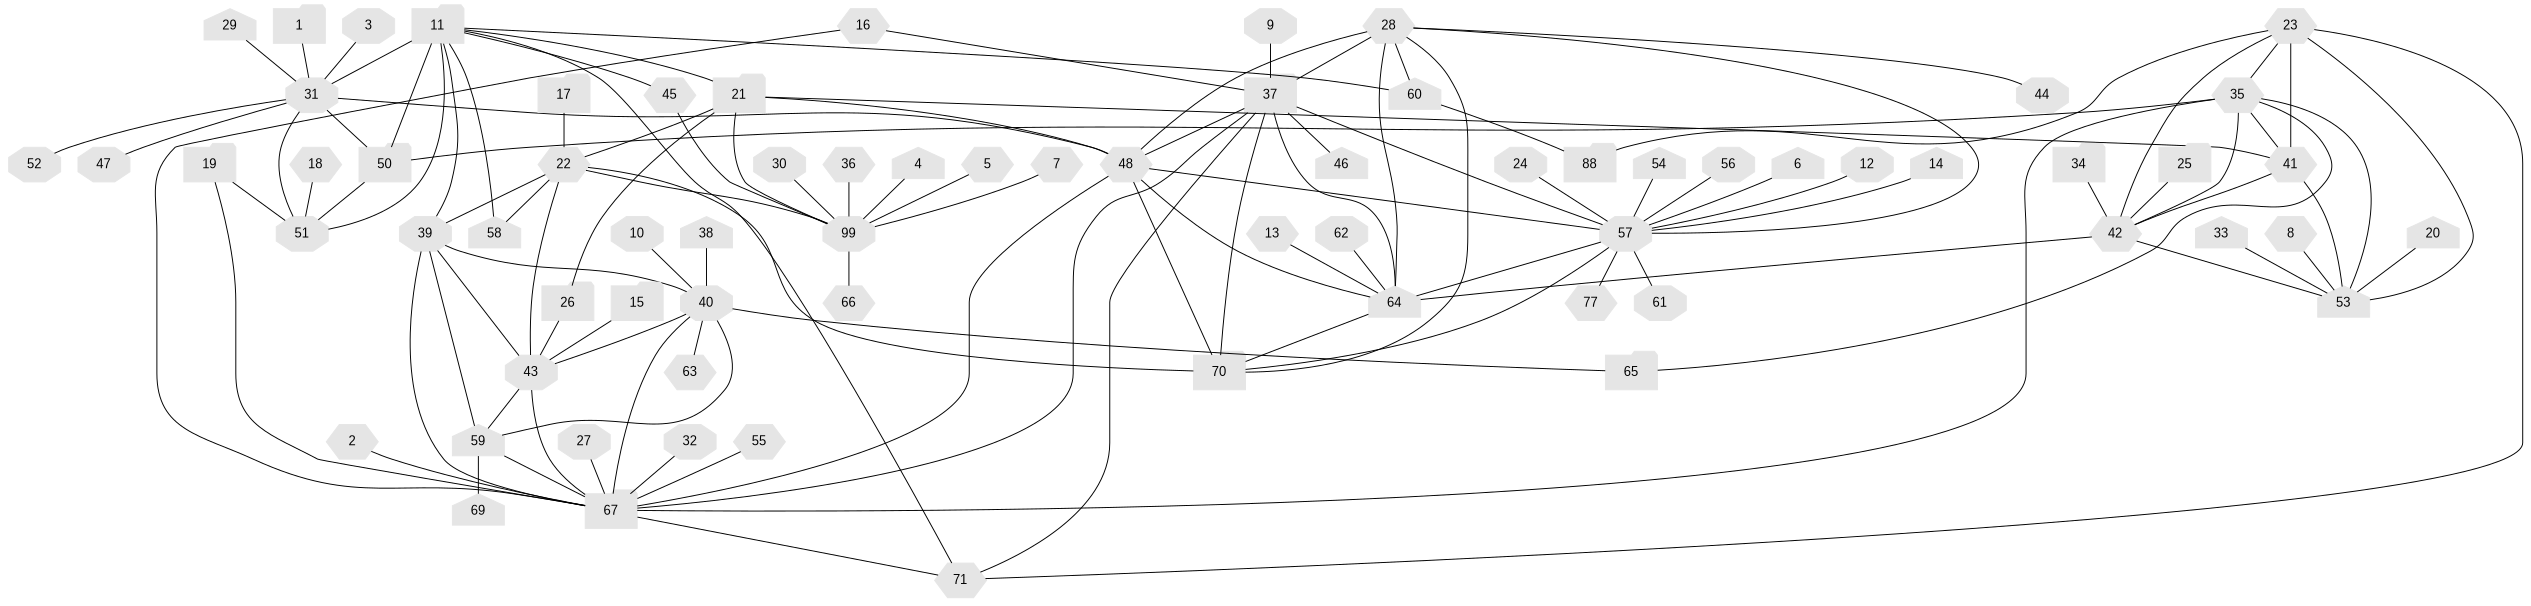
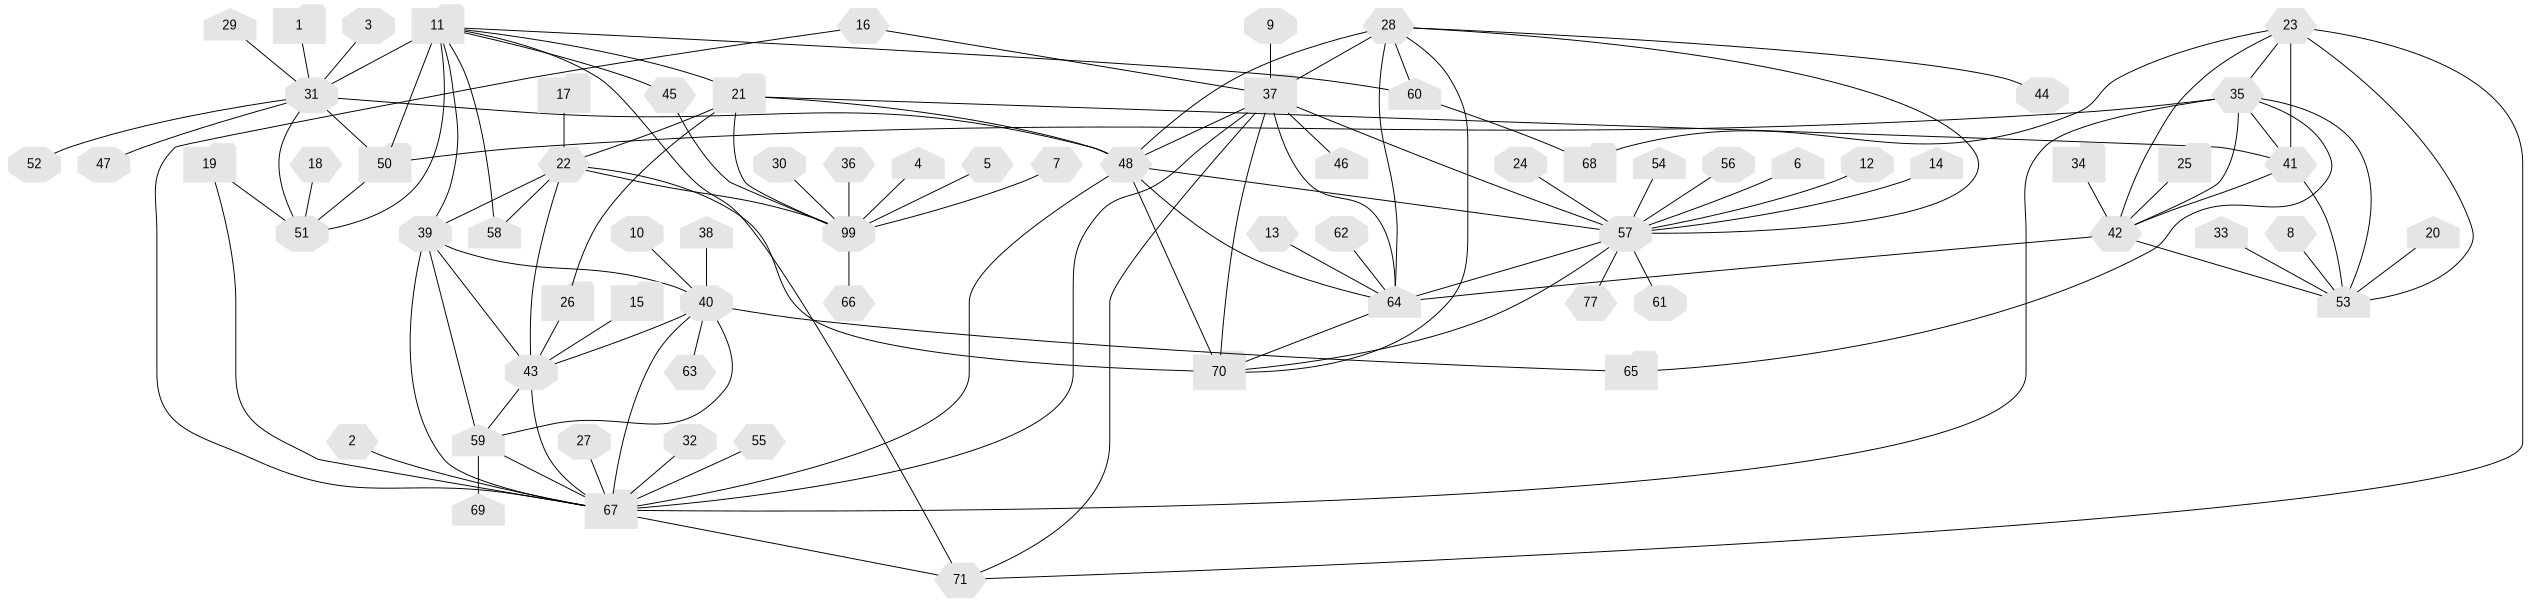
  graph {
    fontname="Liberation Sans"
    node [color=gray90 fontname="Liberation Sans" shape=octagon style=filled]
    edge [fontname="Liberation Sans" weight=1.0]
    1 [shape=folder]
    31
    50 [shape=folder]
    51
    48 [shape=hexagon]
    47
    52
    67 [shape=folder]
    2 [shape=hexagon]
    71 [shape=hexagon]
    3
    4 [shape=house]
    n13 [label=99]
    66 [shape=hexagon]
    5 [shape=hexagon]
    6 [shape=house]
    57
    64 [shape=house]
    70 [shape=folder]
    61
    n21 [label=77 shape=hexagon]
    7 [shape=hexagon]
    53 [shape=house]
    8 [shape=hexagon]
    9
    37 [shape=folder]
    46 [shape=house]
    10
    40
    43
    65 [shape=folder]
    59 [shape=house]
    63 [shape=hexagon]
    11 [shape=folder]
    21 [shape=folder]
    39
    45 [shape=hexagon]
    58 [shape=house]
    60 [shape=house]
    22 [shape=hexagon]
    26 [shape=folder]
    41 [shape=hexagon]
-   68 [shape=folder label=88]
+   68 [shape=folder]
    12
    13 [shape=hexagon]
    14 [shape=house]
    15 [shape=folder]
    16 [shape=hexagon]
    17 [shape=folder]
    18 [shape=hexagon]
    19 [shape=folder]
    20 [shape=house]
    42 [shape=hexagon]
    23 [shape=hexagon]
    35 [shape=hexagon]
    24
    25 [shape=folder]
    27
    28 [shape=hexagon]
    44
    29 [shape=house]
    30
    32
    33 [shape=house]
    34 [shape=folder]
    36 [shape=hexagon]
    38 [shape=house]
    69 [shape=house]
    54 [shape=house]
    55 [shape=hexagon]
    56
    62
    1 -- 31
    31 -- 50 [weight=3.0]
    31 -- 51 [weight=3.0]
    31 -- 48
    31 -- 47
    31 -- 52
    50 -- 51
    48 -- 67
    48 -- 57
    48 -- 64
    48 -- 70
    67 -- 71
    2 -- 67
    3 -- 31
    4 -- n13
    n13 -- 66
    5 -- n13
    6 -- 57
    57 -- 64
    57 -- 70
    57 -- 61
    57 -- n21
    64 -- 70
    7 -- n13
    8 -- 53
    9 -- 37
    37 -- 48 [weight=2.0]
    37 -- 67
    37 -- 71
    37 -- 57 [weight=2.0]
    37 -- 64 [weight=2.0]
    37 -- 70 [weight=2.0]
    37 -- 46
    10 -- 40
    40 -- 67 [weight=2.0]
    40 -- 43 [weight=4.0]
    40 -- 65
    40 -- 59 [weight=2.0]
    40 -- 63
    43 -- 67 [weight=2.0]
    43 -- 59 [weight=2.0]
    59 -- 67
    59 -- 69
    11 -- 31 [weight=6.0]
    11 -- 50 [weight=2.0]
    11 -- 51 [weight=2.0]
    11 -- 71
    11 -- 21
    11 -- 39
    11 -- 45
    11 -- 58
    11 -- 60
    21 -- 48
    21 -- n13 [weight=2.0]
    21 -- 22 [weight=4.0]
    21 -- 26
    21 -- 41 [weight=2.0]
    39 -- 67
    39 -- 40 [weight=2.0]
    39 -- 43 [weight=2.0]
    39 -- 59
    45 -- n13
    60 -- 68
    22 -- n13 [weight=8.0]
    22 -- 70
    22 -- 43
    22 -- 39
    22 -- 58
    26 -- 43
    41 -- 53 [weight=3.0]
    41 -- 42 [weight=3.0]
    12 -- 57
    13 -- 64
    14 -- 57
    15 -- 43
    16 -- 67
    16 -- 37
    17 -- 22
    18 -- 51
    19 -- 51
    19 -- 67
    20 -- 53
    42 -- 64
    42 -- 53
    23 -- 71
    23 -- 53
    23 -- 41 [weight=3.0]
    23 -- 68
    23 -- 42
    23 -- 35
    35 -- 50
    35 -- 67
    35 -- 53
    35 -- 65
    35 -- 41 [weight=3.0]
    35 -- 42
    24 -- 57
    25 -- 42
    27 -- 67
    28 -- 48
    28 -- 57
    28 -- 64
    28 -- 70
    28 -- 37 [weight=2.0]
    28 -- 60
    28 -- 44
    29 -- 31
    30 -- n13
    32 -- 67
    33 -- 53
    34 -- 42
    36 -- n13
    38 -- 40
    54 -- 57
    55 -- 67
    56 -- 57
    62 -- 64
  }
